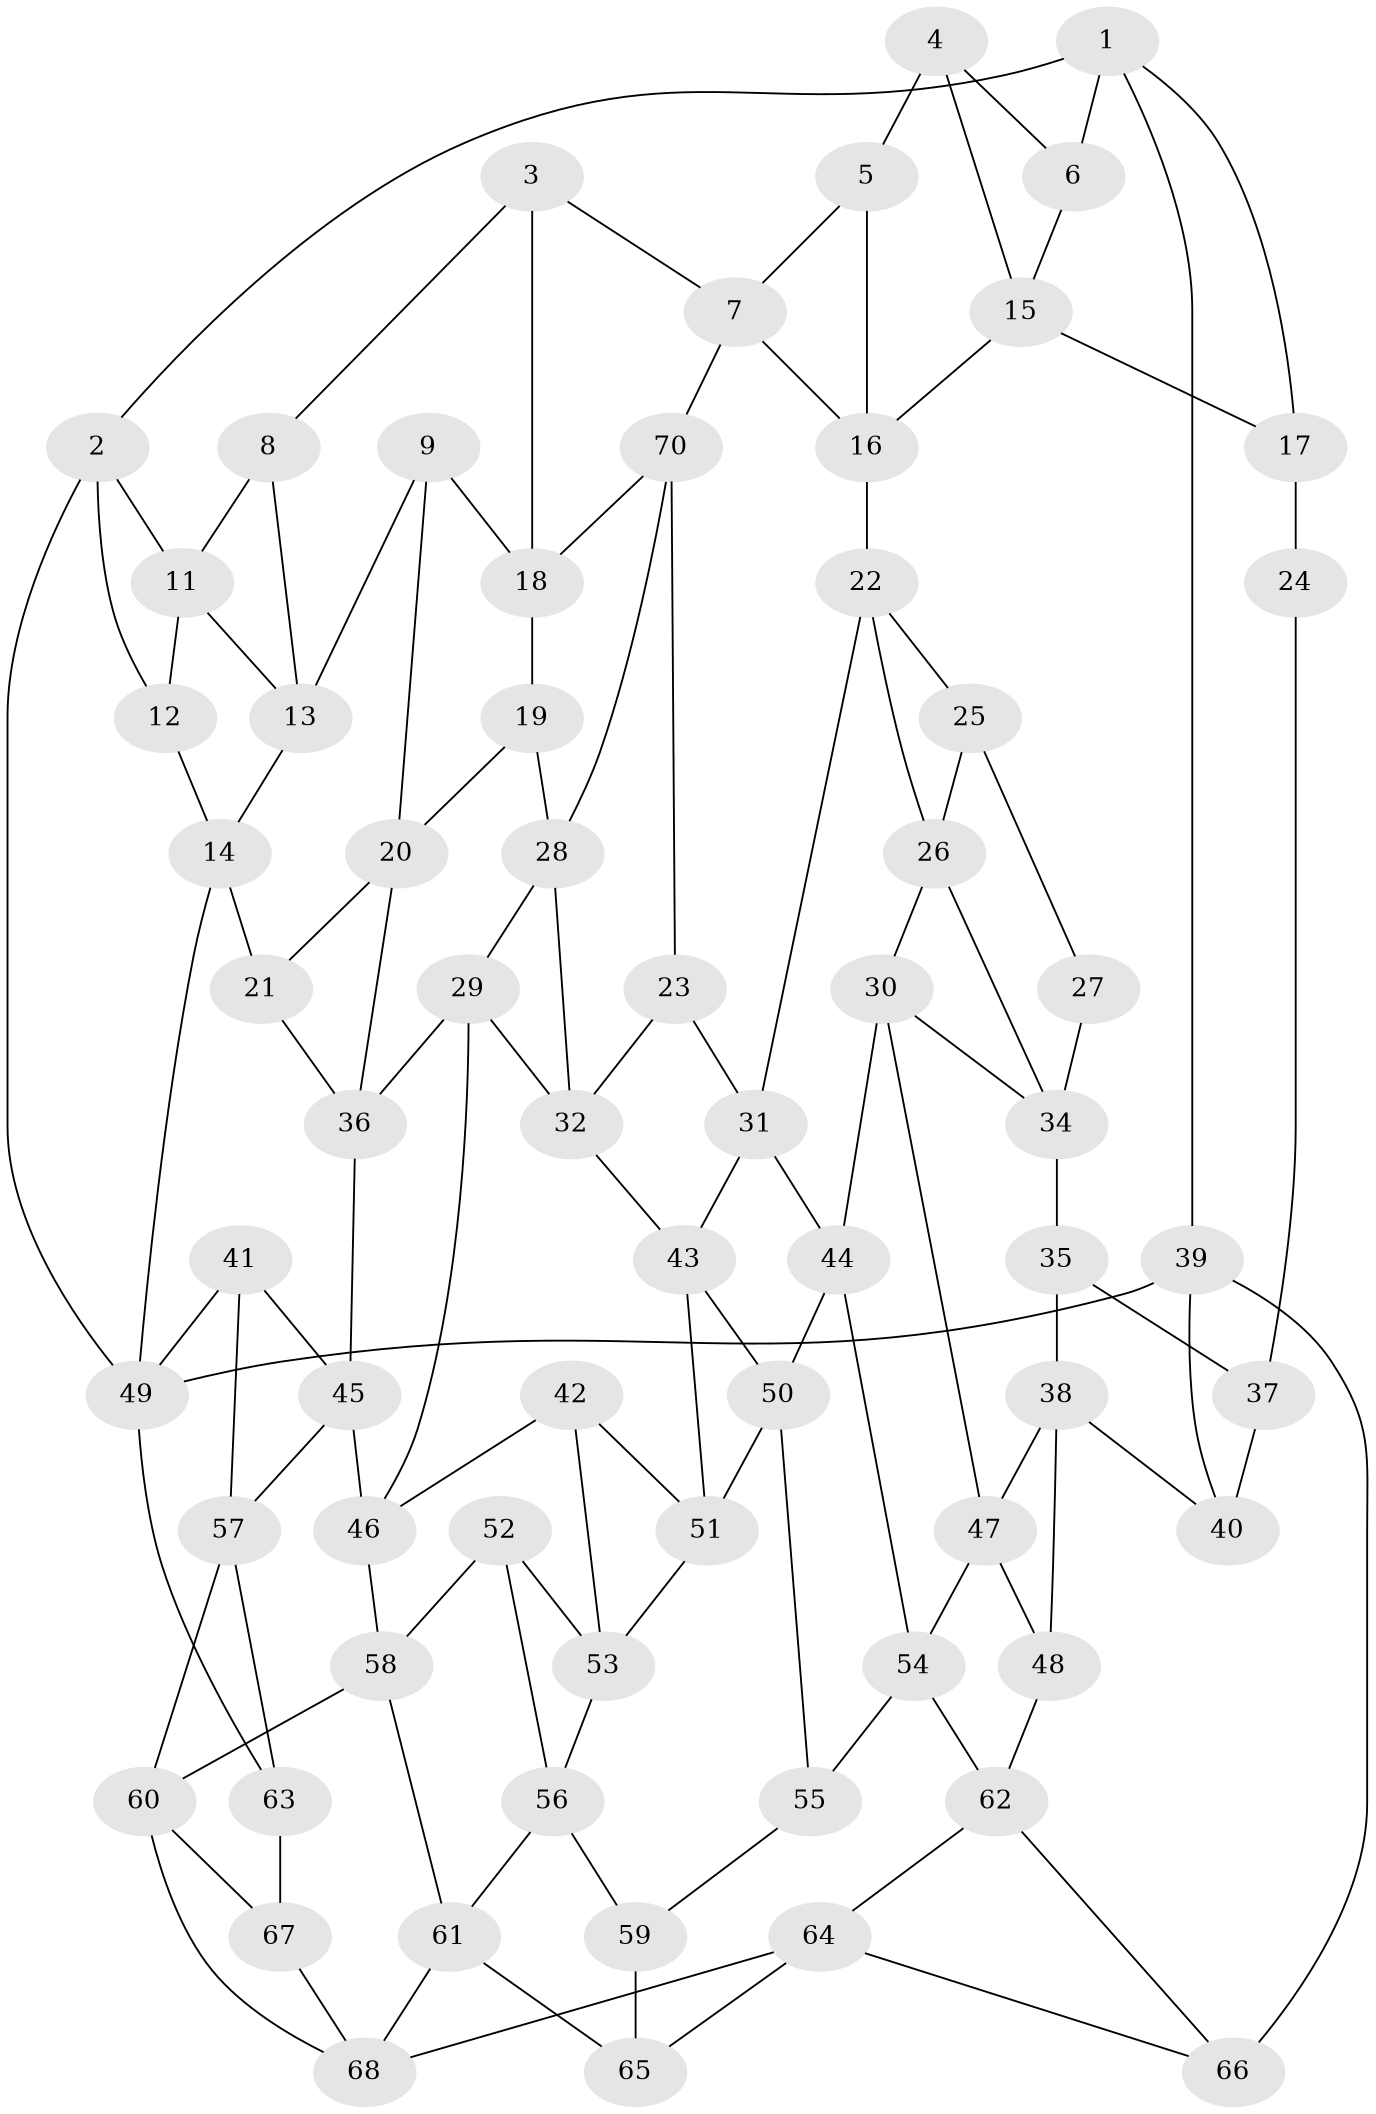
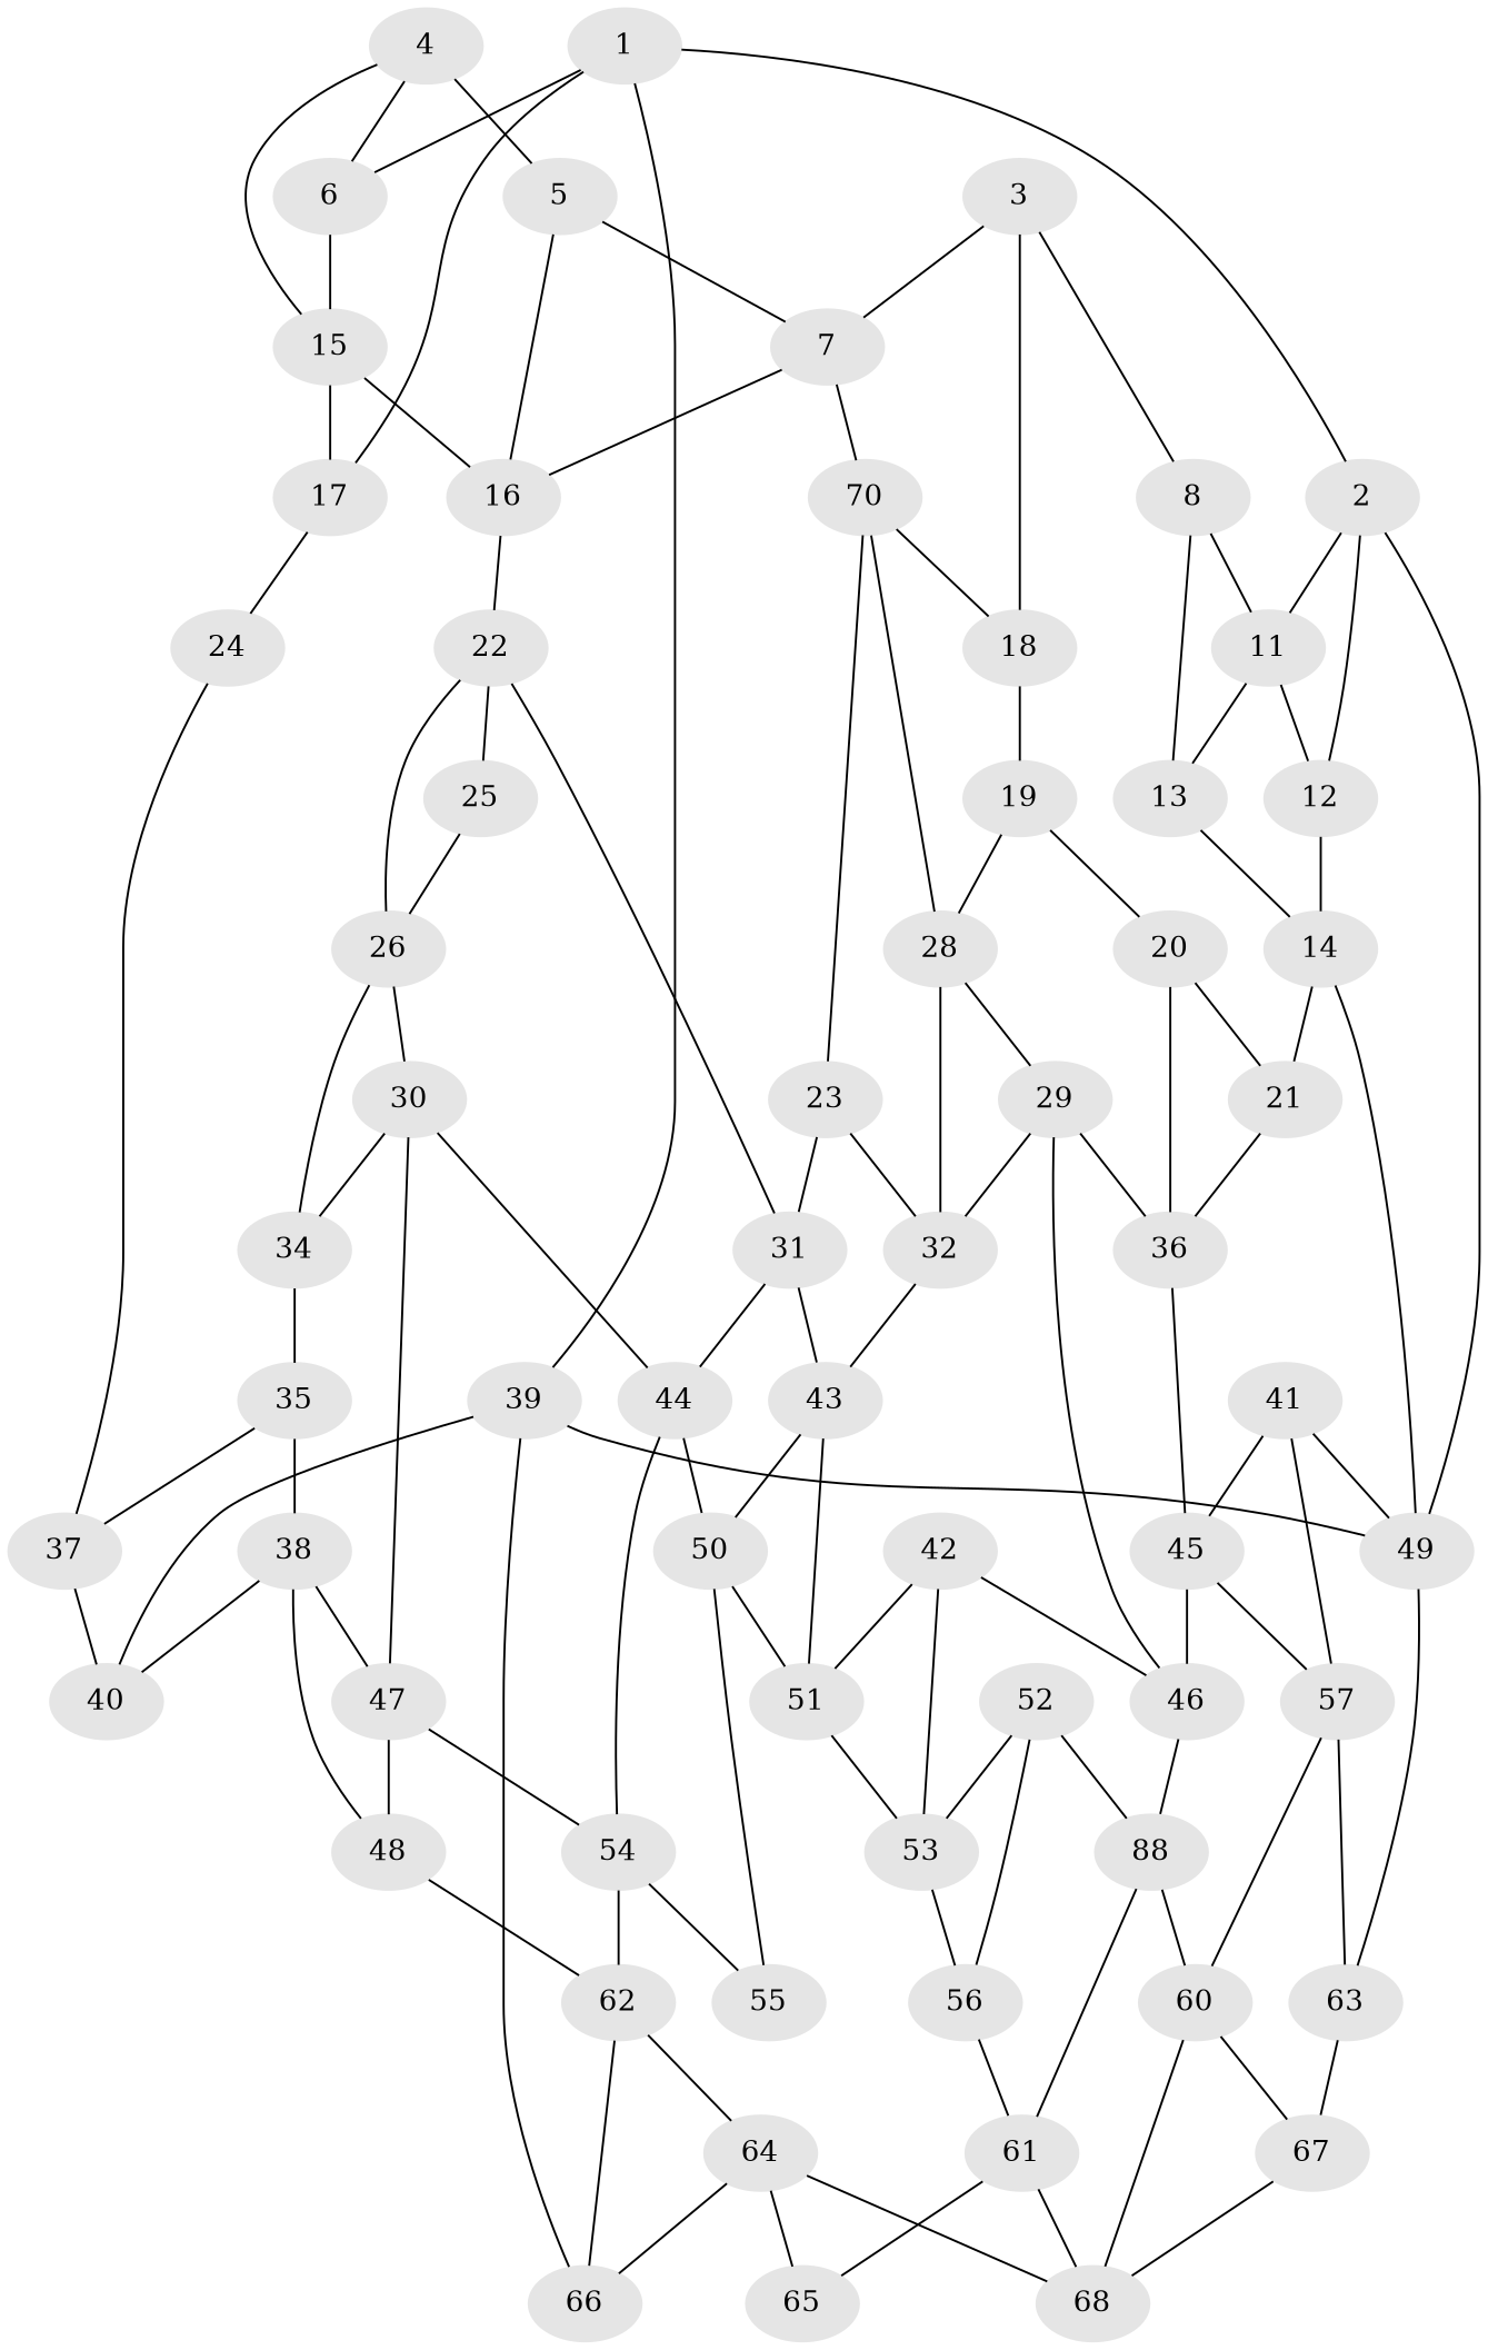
  graph {
    node [color=gray90 style=filled]
    edge [weight=1.0]
    1
    2
    6
    17
    39
    11
    12
    49
    15
    24
    40
    66
    13
    14
    63
    3
    7
    8
    18
    16
    n21 [label=70]
    19
    4
    5
    22
    23
    28
-   9
    20
    21
    36
    31
    32
    29
    25
    26
    37
    45
-   27
    30
    34
    44
    43
    47
    35
    46
-   58
+   58 [label=88]
    50
    54
    48
    51
    38
    57
    62
    41
    60
    42
    53
    56
    55
    61
    64
    67
-   59
    52
    65
    68
    1 -- 2
    1 -- 6
    1 -- 17
    1 -- 39
    2 -- 11
    2 -- 12
    2 -- 49
    6 -- 15
    17 -- 24
    39 -- 49
    39 -- 40
    39 -- 66 [weight=2.0]
    11 -- 12 [weight=2.0]
    11 -- 13
    12 -- 14
    49 -- 63
    15 -- 17
    15 -- 16
    24 -- 37
    13 -- 14
    14 -- 49
    14 -- 21
    63 -- 67 [weight=2.0]
    3 -- 7
    3 -- 8
    3 -- 18
    7 -- 16
    7 -- n21
    8 -- 11 [weight=2.0]
    8 -- 13
    18 -- 19
    16 -- 22
    n21 -- 18
    n21 -- 23
    n21 -- 28
    19 -- 28
    19 -- 20
    4 -- 6
    4 -- 15
    4 -- 5 [weight=2.0]
    5 -- 7
    5 -- 16
    22 -- 31
    22 -- 25
    22 -- 26
    23 -- 31
    23 -- 32
    28 -- 32
    28 -- 29
-   9 -- 13
-   9 -- 18
-   9 -- 20
    20 -- 21
    20 -- 36
    21 -- 36
    36 -- 45
    31 -- 44
    31 -- 43
    32 -- 43
    29 -- 36
    29 -- 32
    29 -- 46
    25 -- 26
-   25 -- 27
    26 -- 30
    26 -- 34
    37 -- 40 [weight=2.0]
    45 -- 46
    45 -- 57
-   27 -- 34
    30 -- 34
    30 -- 44
    30 -- 47
    34 -- 35
    44 -- 50
    44 -- 54
    43 -- 50
    43 -- 51
    47 -- 54
    47 -- 48
    35 -- 37
    35 -- 38
    46 -- 58
    58 -- 60
    58 -- 61
    50 -- 51
    50 -- 55
    54 -- 62
    54 -- 55
    48 -- 62
    51 -- 53
    38 -- 40
    38 -- 47
    38 -- 48
    57 -- 63
    57 -- 60
    62 -- 66
    62 -- 64
    41 -- 49
    41 -- 45
    41 -- 57
    60 -- 67
    60 -- 68
    42 -- 46
    42 -- 51
    42 -- 53
    53 -- 56
    56 -- 61
-   56 -- 59
-   55 -- 59
    61 -- 65
    61 -- 68
    64 -- 66
    64 -- 65
    64 -- 68
    67 -- 68
-   59 -- 65 [weight=2.0]
    52 -- 58
    52 -- 53
    52 -- 56
  }
